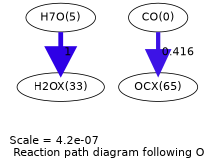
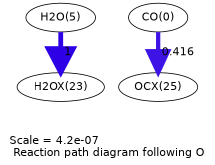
  digraph {
    fontname=Helvetica
    label="Scale = 4.2e-07\l Reaction path diagram following O"
    node [fontname=Helvetica]
    edge [fontname=Helvetica]
-   n1 [label="H7O(5)"]
-   n2 [label="H2OX(33)"]
+   n1 [label="H2O(5)"]
+   n2 [label="H2OX(23)"]
    n3 [label="CO(0)"]
-   n4 [label="OCX(65)"]
+   n4 [label="OCX(25)"]
    n1 -> n2 [arrowsize=3 color="0.7, 1.5, 0.9" label=" 1" penwidth=6]
    n3 -> n4 [arrowsize=2.67 color="0.7, 0.916, 0.9" label=" 0.416" penwidth=5.34]
  }
